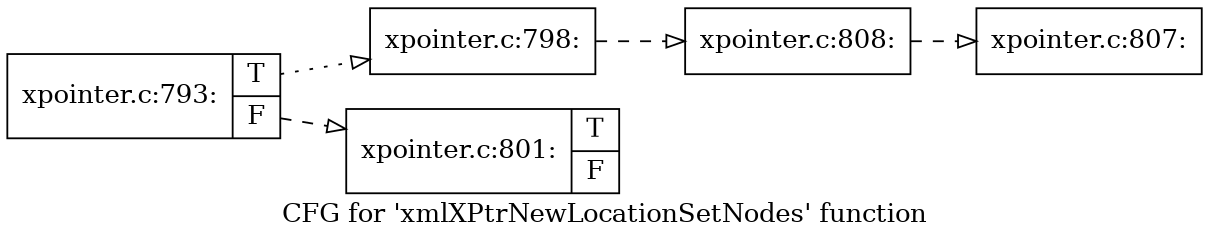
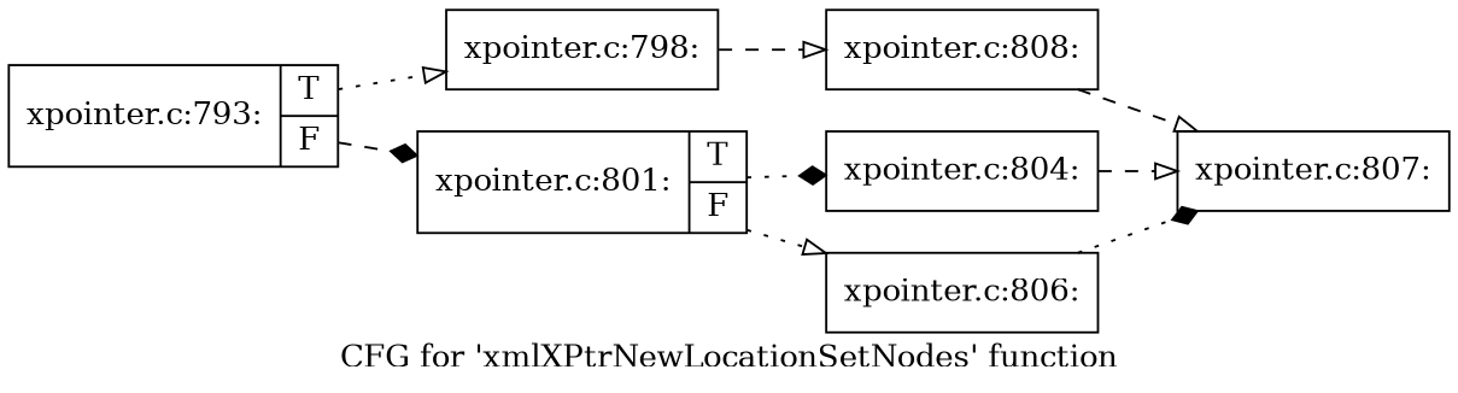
  digraph {
    label="CFG for 'xmlXPtrNewLocationSetNodes' function"
    rankdir=LR
    node [shape=record]
    edge [arrowhead=onormal style=dotted]
    n1 [label="{xpointer.c:793:|{<s0>T|<s1>F}}"]
    n2 [label="{xpointer.c:798:}"]
    n3 [label="{xpointer.c:801:|{<s0>T|<s1>F}}"]
    n4 [label="{xpointer.c:808:}"]
+   n5 [label="{xpointer.c:804:}"]
+   n6 [label="{xpointer.c:806:}"]
    n7 [label="{xpointer.c:807:}"]
    n1 -> n2
-   n1 -> n3 [style=dashed]
+   n1 -> n3 [arrowhead=diamond style=dashed]
    n2 -> n4 [style=dashed]
+   n3 -> n5 [arrowhead=diamond]
+   n3 -> n6
    n4 -> n7 [style=dashed]
+   n5 -> n7 [style=dashed]
+   n6 -> n7 [arrowhead=diamond]
  }
